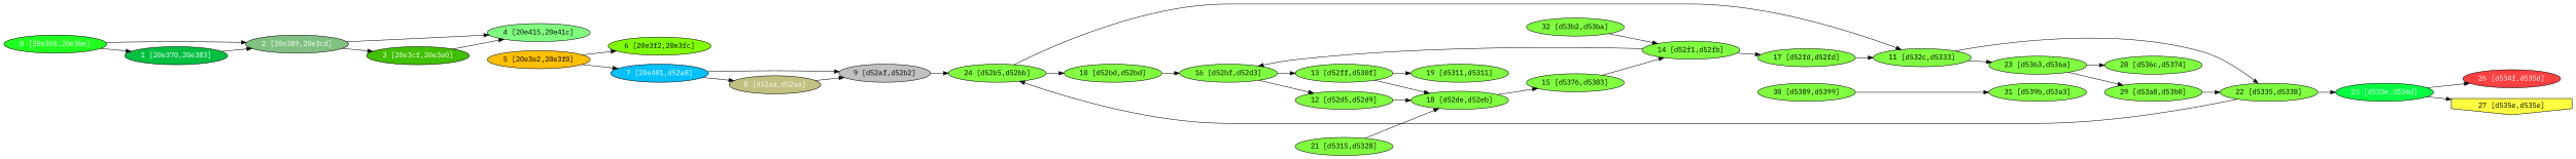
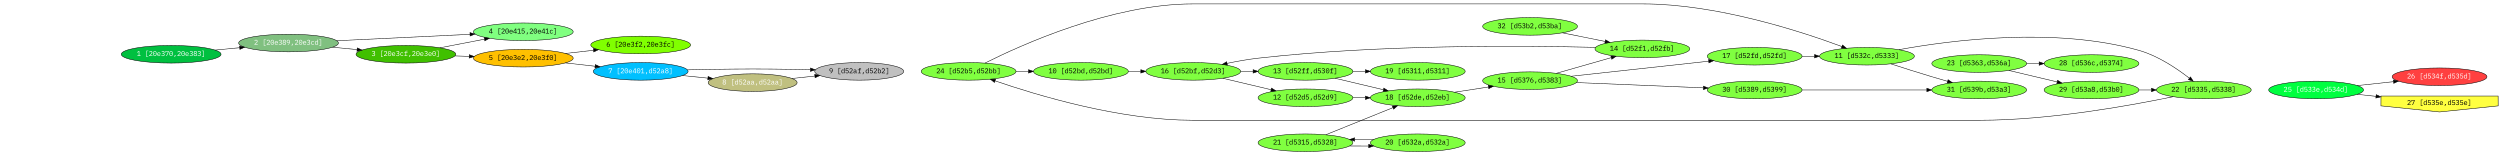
  digraph {
    fontname="IBM Plex Mono"
    rankdir=LR
    node [fillcolor="#80FF40" fontcolor="#000000" fontname="IBM Plex Mono" shape=oval style=filled]
    edge [fontname="IBM Plex Mono"]
-   n1 [fillcolor="#20FF20" fontcolor="#ffffff" label="0 [20e360,20e36e]"]
    n2 [fillcolor="#00C040" fontcolor="#ffffff" label="1 [20e370,20e383]"]
    n3 [fillcolor="#80C080" fontcolor="#ffffff" label="2 [20e389,20e3cd]"]
    n4 [fillcolor="#40C000" fontcolor="#ffffff" label="3 [20e3cf,20e3e0]"]
    n5 [fillcolor="#80FF80" label="4 [20e415,20e41c]"]
    n6 [fillcolor="#FFC000" label="5 [20e3e2,20e3f0]"]
    n7 [fillcolor="#80FF00" label="6 [20e3f2,20e3fc]"]
    n8 [fillcolor="#00C0FF" fontcolor="#ffffff" label="7 [20e401,d52a8]"]
    n9 [fillcolor="#C0C080" fontcolor="#ffffff" label="8 [d52aa,d52aa]"]
    n10 [fillcolor="#C0C0C0" label="9 [d52af,d52b2]"]
    n11 [label="24 [d52b5,d52bb]"]
    n12 [label="10 [d52bd,d52bd]"]
    n13 [label="11 [d532c,d5333]"]
    n14 [label="16 [d52bf,d52d3]"]
    n15 [label="12 [d52d5,d52d9]"]
    n16 [label="13 [d52ff,d530f]"]
    n17 [label="22 [d5335,d5338]"]
    n18 [label="23 [d5363,d536a]"]
    n19 [fillcolor="#00FF40" fontcolor="#ffffff" label="25 [d533e,d534d]"]
    n20 [label="28 [d536c,d5374]"]
    n21 [label="29 [d53a8,d53b0]"]
    n22 [label="18 [d52de,d52eb]"]
    n23 [label="15 [d5376,d5383]"]
    n24 [label="19 [d5311,d5311]"]
    n25 [label="14 [d52f1,d52fb]"]
    n26 [label="17 [d52fd,d52fd]"]
    n27 [label="30 [d5389,d5399]"]
    n28 [label="31 [d539b,d53a3]"]
    n29 [label="21 [d5315,d5328]"]
+   n30 [label="20 [d532a,d532a]"]
    n31 [fillcolor="#FF4040" fontcolor="#ffffff" label="26 [d534f,d535d]"]
    n32 [fillcolor="#FFFF40" label="27 [d535e,d535e]" shape=invhouse]
    n33 [label="32 [d53b2,d53ba]"]
-   n1 -> n2
-   n1 -> n3
    n2 -> n3
    n3 -> n4
    n3 -> n5
    n4 -> n5
+   n4 -> n6
    n6 -> n7
    n6 -> n8
    n8 -> n9
    n8 -> n10
    n9 -> n10
-   n10 -> n11
    n11 -> n12
    n11 -> n13
    n12 -> n14
    n13 -> n17
-   n13 -> n18
+   n13 -> n28
    n14 -> n15
    n14 -> n16
    n15 -> n22
    n16 -> n22
    n16 -> n24
    n17 -> n11
-   n17 -> n19
    n18 -> n20
    n18 -> n21
    n19 -> n31
    n19 -> n32
    n21 -> n17
    n22 -> n23
    n23 -> n25
+   n23 -> n27
    n25 -> n14
-   n25 -> n26
+   n23 -> n26
    n26 -> n13
    n27 -> n28
    n29 -> n22
+   n29 -> n30
+   n30 -> n29
    n33 -> n25
  }
